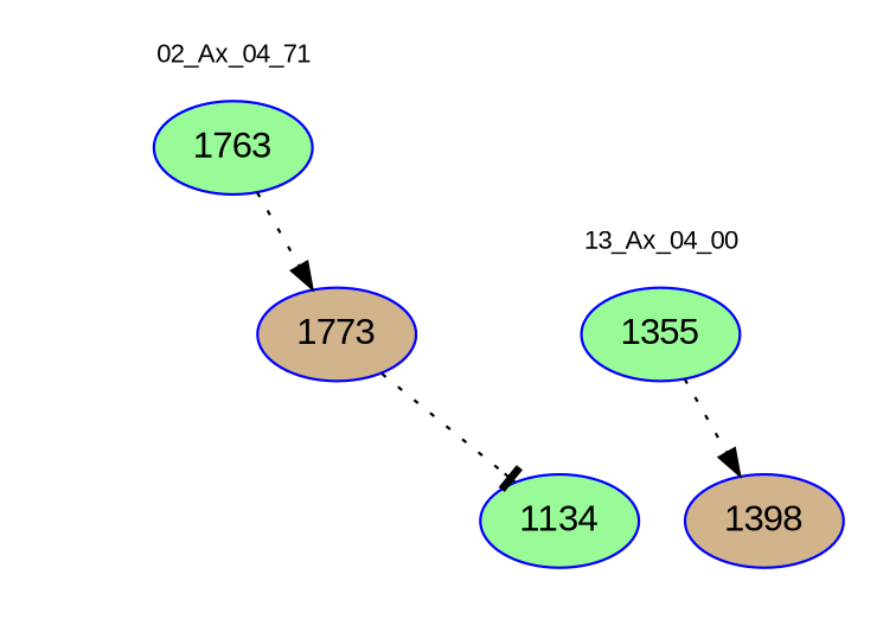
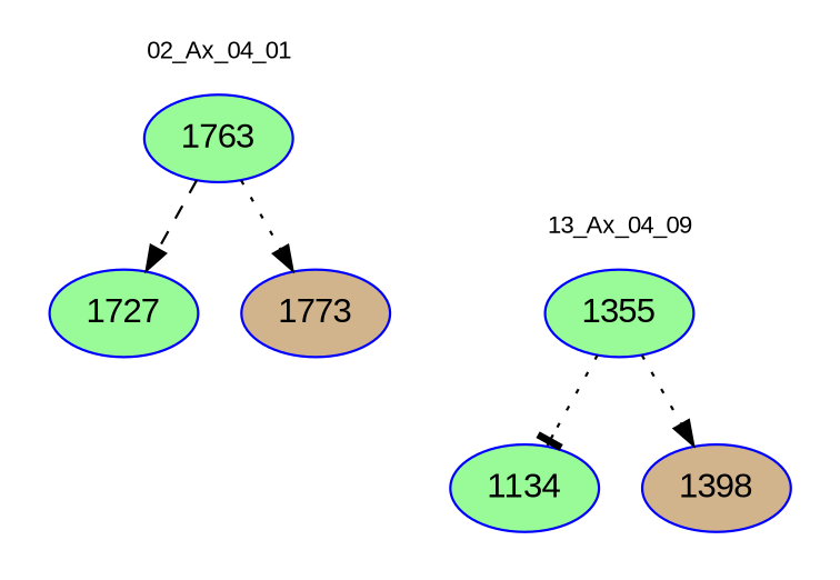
  digraph {
    fontname="Liberation Sans"
    node [color=blue fillcolor=palegreen fontname="Liberation Sans" style=filled]
    edge [arrowhead=normal color=black fontname="Liberation Sans" style=dotted]
    n1 [label=1763]
+   n2 [label=1727]
    n3 [fillcolor=tan label=1773]
    n4 [label=1355]
    n5 [label=1134]
    n6 [fillcolor=tan label=1398]
    subgraph cluster_1 {
      color=white
      fontsize=10
-     label="02_Ax_04_71"
+     label="02_Ax_04_01"
      n1
+     n2
      n3
    }
    subgraph cluster_2 {
      color=white
      fontsize=10
-     label="13_Ax_04_00"
+     label="13_Ax_04_09"
      n4
      n5
      n6
    }
+   n1 -> n2 [style=dashed]
    n1 -> n3
-   n3 -> n5 [arrowhead=tee]
+   n4 -> n5 [arrowhead=tee]
    n4 -> n6
  }
